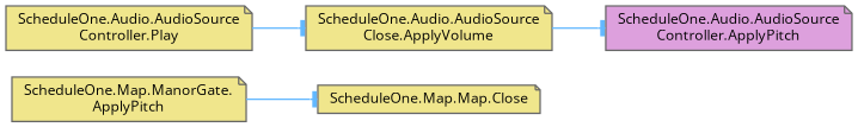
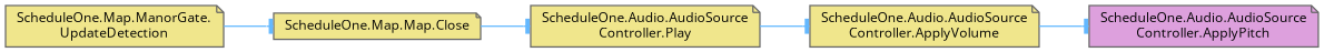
  digraph {
    fontname="Open Sans"
    rankdir=LR
    node [color=grey40 fillcolor=khaki fontname="Open Sans" fontsize=10 shape=note style=filled]
    edge [arrowhead=tee color=steelblue1 fontname="Open Sans" fontsize=10 labelfontname=Helvetica labelfontsize=10 style=solid]
-   n1 [color=gray40 fontcolor=black height=0.2 label="ScheduleOne.Map.ManorGate.\lApplyPitch" width=0.4]
+   n1 [color=gray40 fontcolor=black height=0.2 label="ScheduleOne.Map.ManorGate.\lUpdateDetection" width=0.4]
    n2 [height=0.2 label="ScheduleOne.Map.Map.Close" width=0.4]
    n3 [height=0.2 label="ScheduleOne.Audio.AudioSource\lController.Play" width=0.4]
-   n4 [height=0.2 label="ScheduleOne.Audio.AudioSource\lClose.ApplyVolume" width=0.4]
+   n4 [height=0.2 label="ScheduleOne.Audio.AudioSource\lController.ApplyVolume" width=0.4]
    n5 [fillcolor=plum height=0.2 label="ScheduleOne.Audio.AudioSource\lController.ApplyPitch" width=0.4]
    n1 -> n2
+   n2 -> n3
    n3 -> n4
    n4 -> n5
  }
